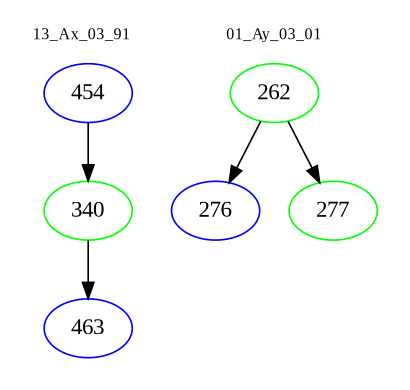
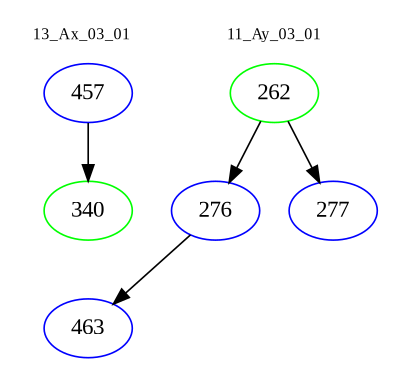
  digraph {
    fontname="Liberation Serif"
    node [color=blue fontname="Liberation Serif"]
    edge [color=black fontname="Liberation Serif"]
-   n1 [label=454]
+   n1 [label=457]
    n2 [color=green label=340]
    n3 [label=463]
    n4 [label=276]
    n5 [color=green label=262]
-   n6 [color=green label=277]
+   n6 [label=277]
    subgraph cluster_1 {
      color=white
      fontsize=10
-     label="13_Ax_03_91"
+     label="13_Ax_03_01"
      n1
      n2
      n3
    }
    subgraph cluster_2 {
      color=white
      fontsize=10
-     label="01_Ay_03_01"
+     label="11_Ay_03_01"
      n4
      n5
      n6
    }
    n1 -> n2
-   n2 -> n3
+   n4 -> n3
    n5 -> n4
    n5 -> n6
  }
